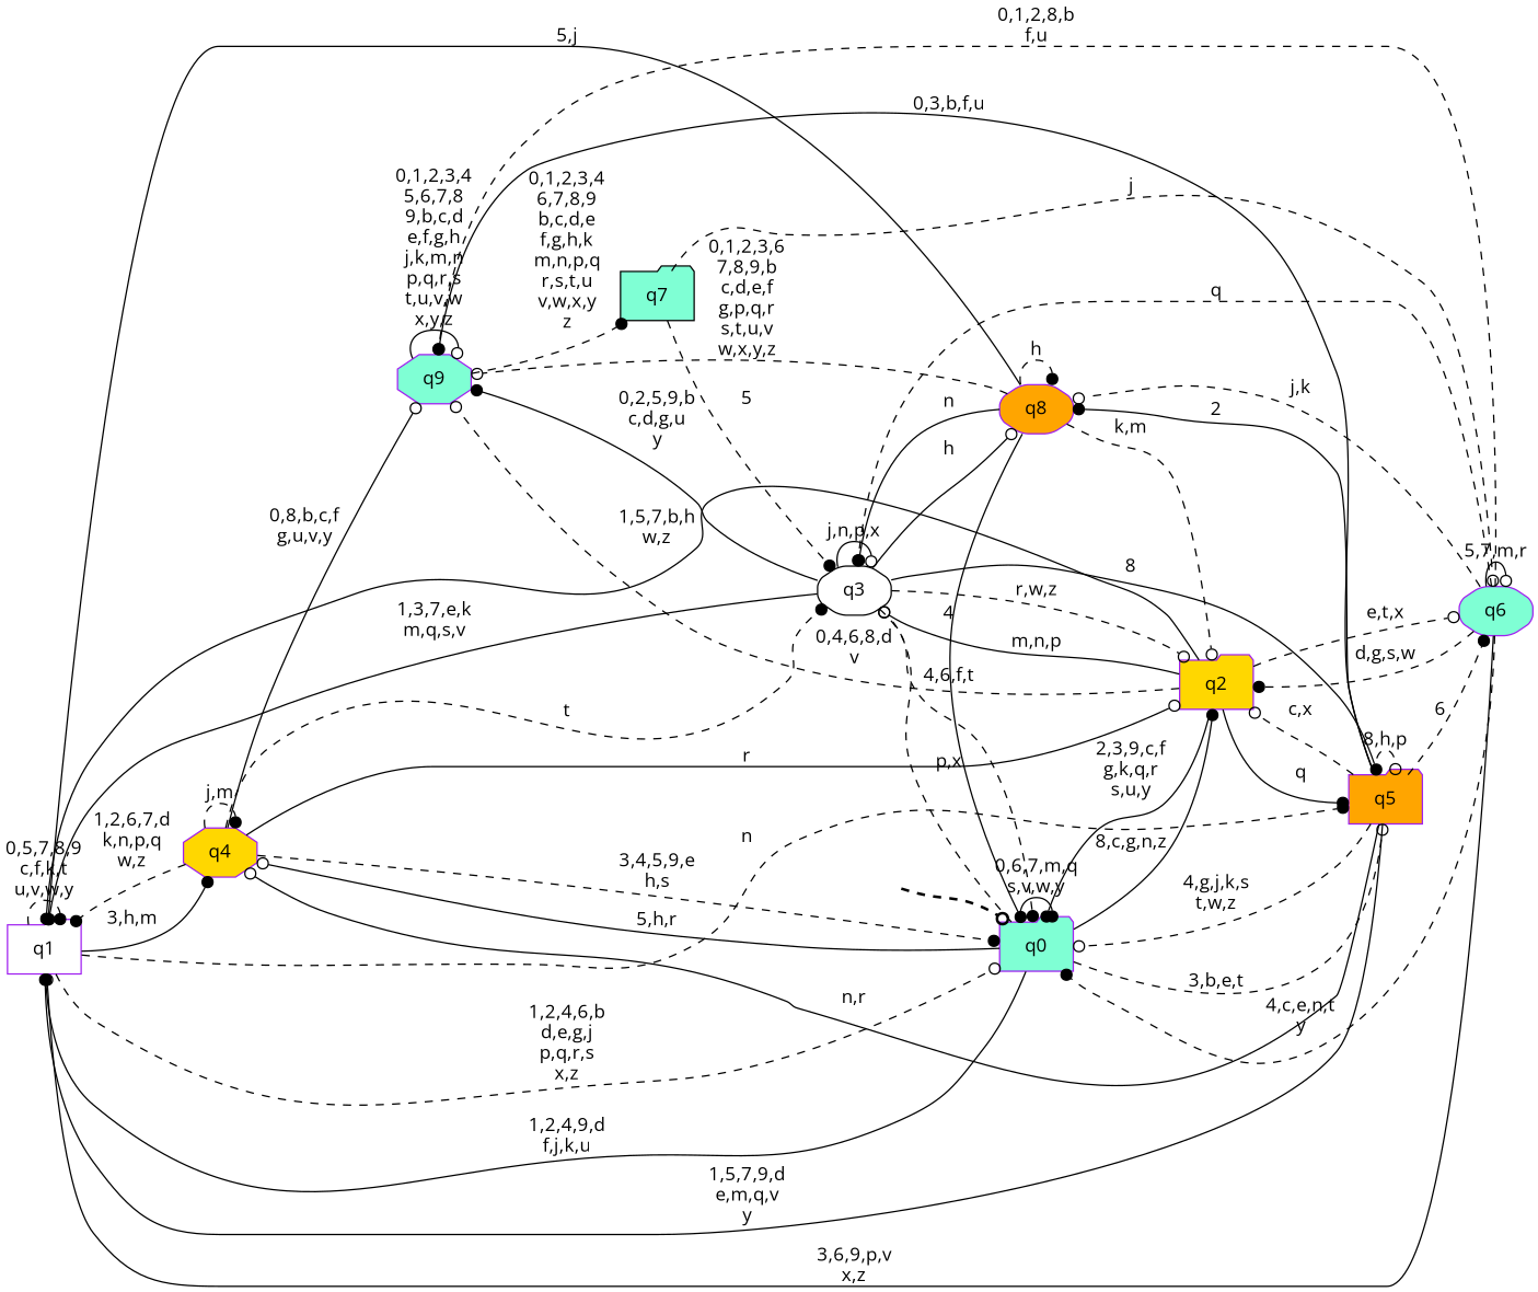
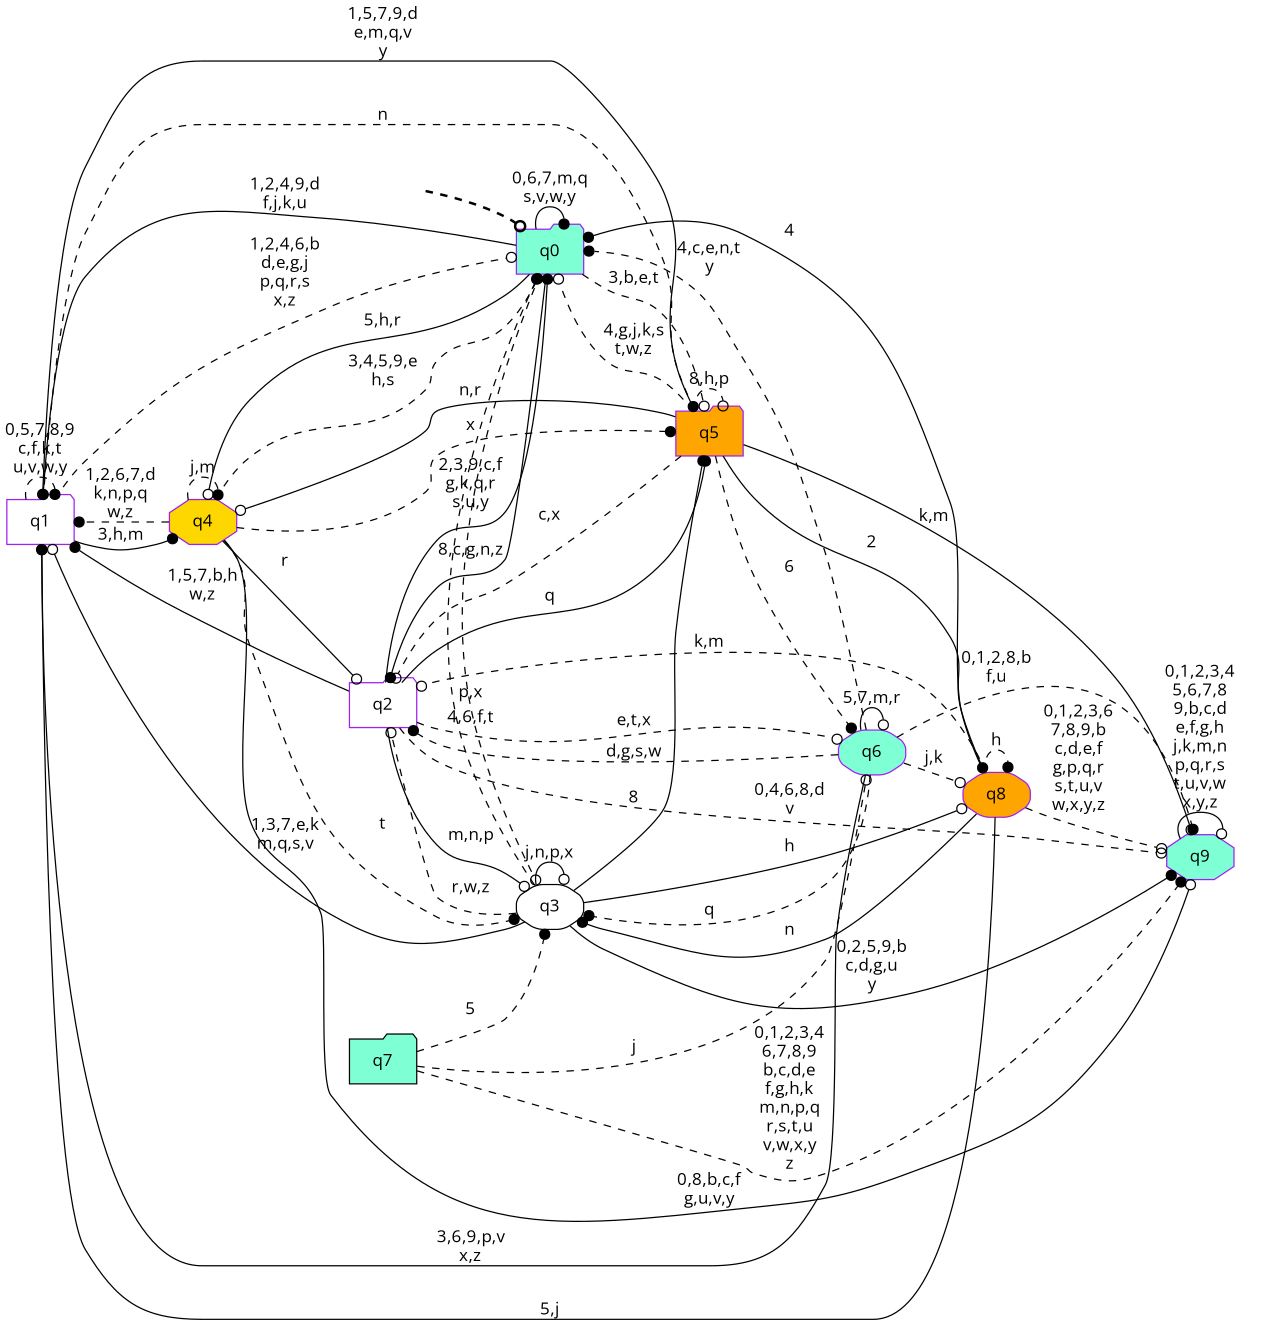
  digraph {
    fontname="Open Sans"
    rankdir=LR
    node [fontname="Open Sans" shape=folder style="rounded,filled" color=purple fillcolor=aquamarine]
    edge [arrowhead=dot fontname="Open Sans" style=dashed]
    __start0 [height=0 shape=none style=invis width=0 color="" fillcolor=""]
    n2 [label=q0 style=filled]
    n3 [fillcolor=white label=q1]
-   n4 [fillcolor=gold label=q2]
+   n4 [fillcolor=white label=q2]
    n5 [color=black fillcolor=white label=q3 shape=octagon]
    n6 [fillcolor=gold label=q4 shape=octagon style=filled]
    n7 [fillcolor=orange label=q5]
    n8 [label=q6 shape=octagon]
    n9 [label=q9 shape=octagon style=filled]
    n10 [fillcolor=orange label=q8 shape=octagon]
    n11 [color=black label=q7 style=filled]
    subgraph cluster_1 {
      nodesep=0.15
      ranksep=0.15
      style=invis
      __start0
      n2
    }
    __start0 -> n2 [arrowhead=odot penwidth=2]
    n2 -> n2 [label="0,6,7,m,q\ns,v,w,y" style=solid]
    n2 -> n3 [label="1,2,4,9,d\nf,j,k,u" style=solid]
    n2 -> n4 [label="8,c,g,n,z" style=solid]
    n2 -> n5 [arrowhead=odot label="p,x"]
    n2 -> n6 [arrowhead=odot label="5,h,r" style=solid]
    n2 -> n7 [arrowhead=odot label="3,b,e,t"]
    n3 -> n2 [arrowhead=odot label="1,2,4,6,b\nd,e,g,j\np,q,r,s\nx,z"]
    n3 -> n3 [label="0,5,7,8,9\nc,f,k,t\nu,v,w,y"]
    n3 -> n6 [label="3,h,m" style=solid]
    n3 -> n7 [label=n]
    n4 -> n2 [label="2,3,9,c,f\ng,k,q,r\ns,u,y" style=solid]
    n4 -> n3 [label="1,5,7,b,h\nw,z" style=solid]
    n4 -> n5 [arrowhead=odot label="m,n,p" style=solid]
    n4 -> n7 [label=q style=solid]
    n4 -> n8 [arrowhead=odot label="e,t,x"]
    n4 -> n9 [arrowhead=odot label="0,4,6,8,d\nv"]
    n5 -> n2 [label="4,6,f,t"]
    n5 -> n3 [arrowhead=odot label="1,3,7,e,k\nm,q,s,v" style=solid]
    n5 -> n4 [arrowhead=odot label="r,w,z"]
    n5 -> n5 [arrowhead=odot label="j,n,p,x" style=solid]
    n5 -> n7 [label=8 style=solid]
    n5 -> n9 [label="0,2,5,9,b\nc,d,g,u\ny" style=solid]
    n5 -> n10 [arrowhead=odot label=h style=solid]
    n6 -> n2 [label="3,4,5,9,e\nh,s"]
    n6 -> n3 [label="1,2,6,7,d\nk,n,p,q\nw,z"]
    n6 -> n4 [arrowhead=odot label=r style=solid]
    n6 -> n5 [label=t]
    n6 -> n6 [label="j,m"]
+   n6 -> n7 [label=x]
    n6 -> n9 [arrowhead=odot label="0,8,b,c,f\ng,u,v,y" style=solid]
    n7 -> n2 [arrowhead=odot label="4,g,j,k,s\nt,w,z"]
    n7 -> n3 [arrowhead=odot label="1,5,7,9,d\ne,m,q,v\ny" style=solid]
    n7 -> n4 [arrowhead=odot label="c,x"]
    n7 -> n6 [arrowhead=odot label="n,r" style=solid]
    n7 -> n7 [arrowhead=odot label="8,h,p"]
    n7 -> n8 [label=6]
-   n7 -> n9 [arrowhead=odot label="0,3,b,f,u" style=solid]
+   n7 -> n9 [arrowhead=odot label="k,m" style=solid]
    n7 -> n10 [label=2 style=solid]
    n8 -> n2 [label="4,c,e,n,t\ny"]
    n8 -> n3 [arrowhead=odot label="3,6,9,p,v\nx,z" style=solid]
    n8 -> n4 [label="d,g,s,w"]
    n8 -> n5 [label=q]
    n8 -> n8 [arrowhead=odot label="5,7,m,r" style=solid]
    n8 -> n9 [label="0,1,2,8,b\nf,u"]
    n8 -> n10 [arrowhead=odot label="j,k"]
    n9 -> n9 [arrowhead=odot label="0,1,2,3,4\n5,6,7,8\n9,b,c,d\ne,f,g,h\nj,k,m,n\np,q,r,s\nt,u,v,w\nx,y,z" style=solid]
    n10 -> n2 [label=4 style=solid]
    n10 -> n3 [label="5,j" style=solid]
    n10 -> n4 [arrowhead=odot label="k,m"]
    n10 -> n5 [label=n style=solid]
    n10 -> n9 [arrowhead=odot label="0,1,2,3,6\n7,8,9,b\nc,d,e,f\ng,p,q,r\ns,t,u,v\nw,x,y,z"]
    n10 -> n10 [label=h]
    n11 -> n5 [label=5]
    n11 -> n8 [arrowhead=odot label=j]
-   n9 -> n11 [label="0,1,2,3,4\n6,7,8,9\nb,c,d,e\nf,g,h,k\nm,n,p,q\nr,s,t,u\nv,w,x,y\nz"]
+   n11 -> n9 [label="0,1,2,3,4\n6,7,8,9\nb,c,d,e\nf,g,h,k\nm,n,p,q\nr,s,t,u\nv,w,x,y\nz"]
  }
